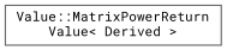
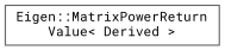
  digraph {
    rankdir=LR
    fontname="Roboto Mono"
-   n1 [color=grey40 fillcolor=white fontname="Roboto Mono" fontsize=10 height=0.2 label="Value::MatrixPowerReturn\lValue\< Derived \>" shape=box style=filled width=0.4]
+   n1 [color=grey40 fillcolor=white fontname="Roboto Mono" fontsize=10 height=0.2 label="Eigen::MatrixPowerReturn\lValue\< Derived \>" shape=box style=filled width=0.4]
  }
